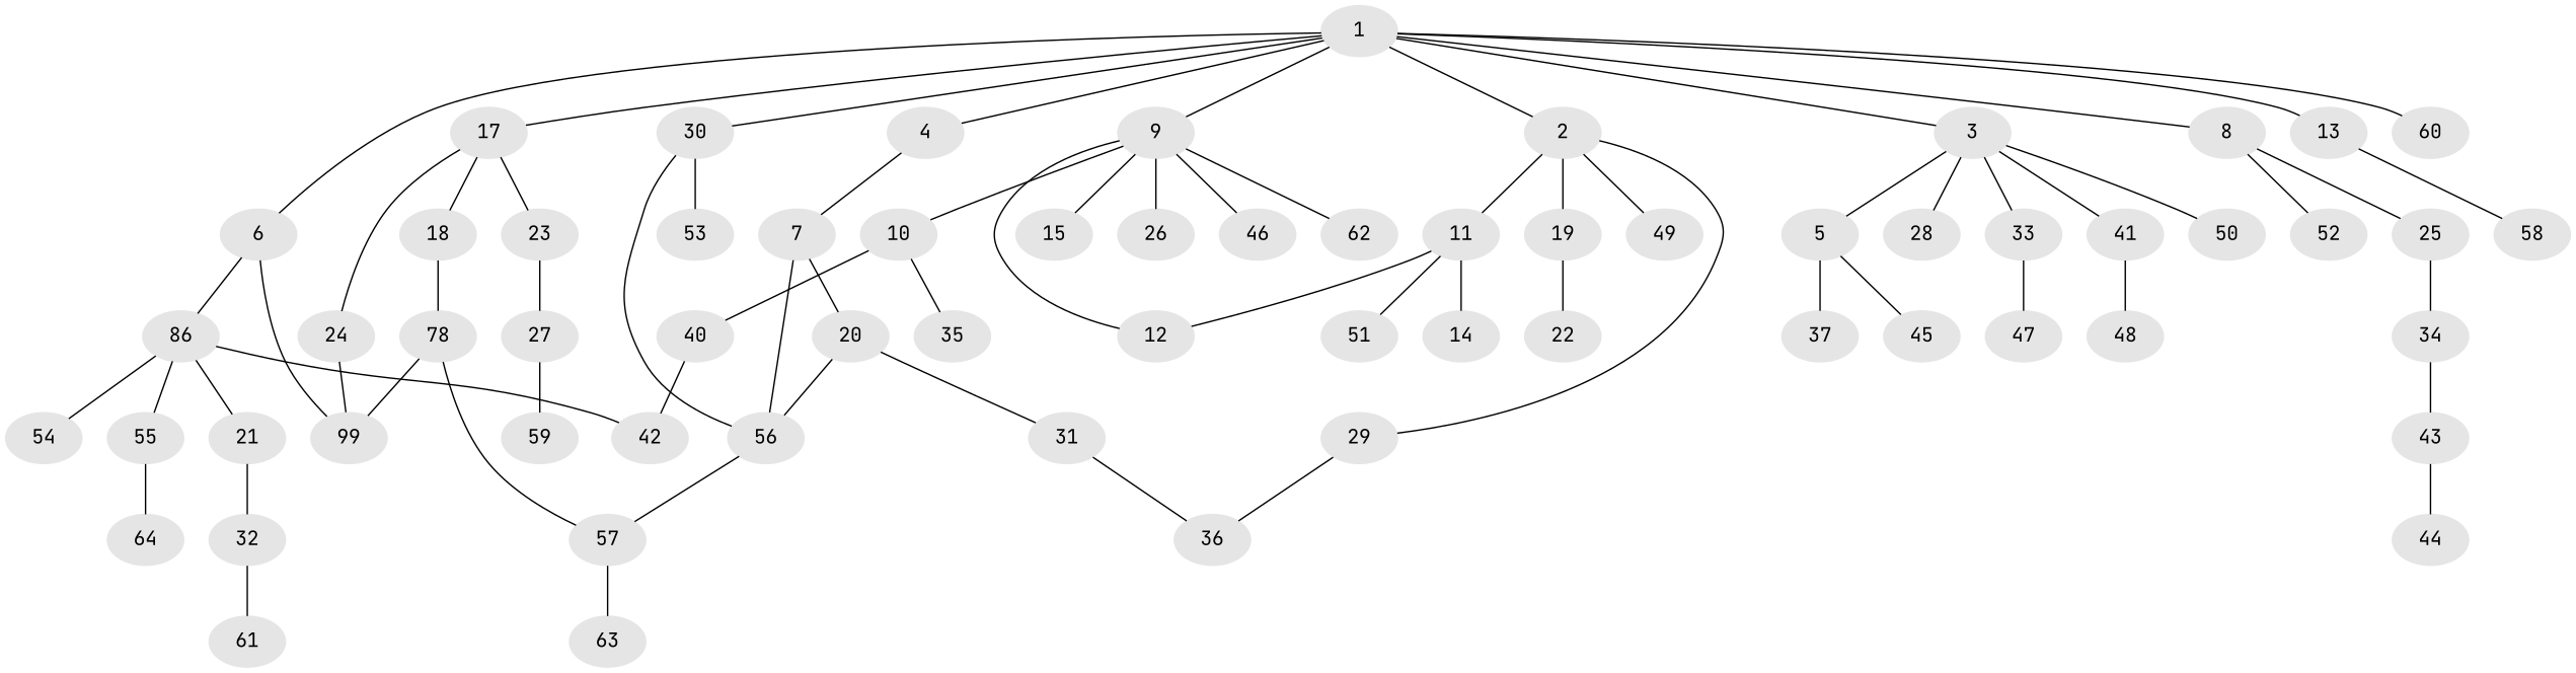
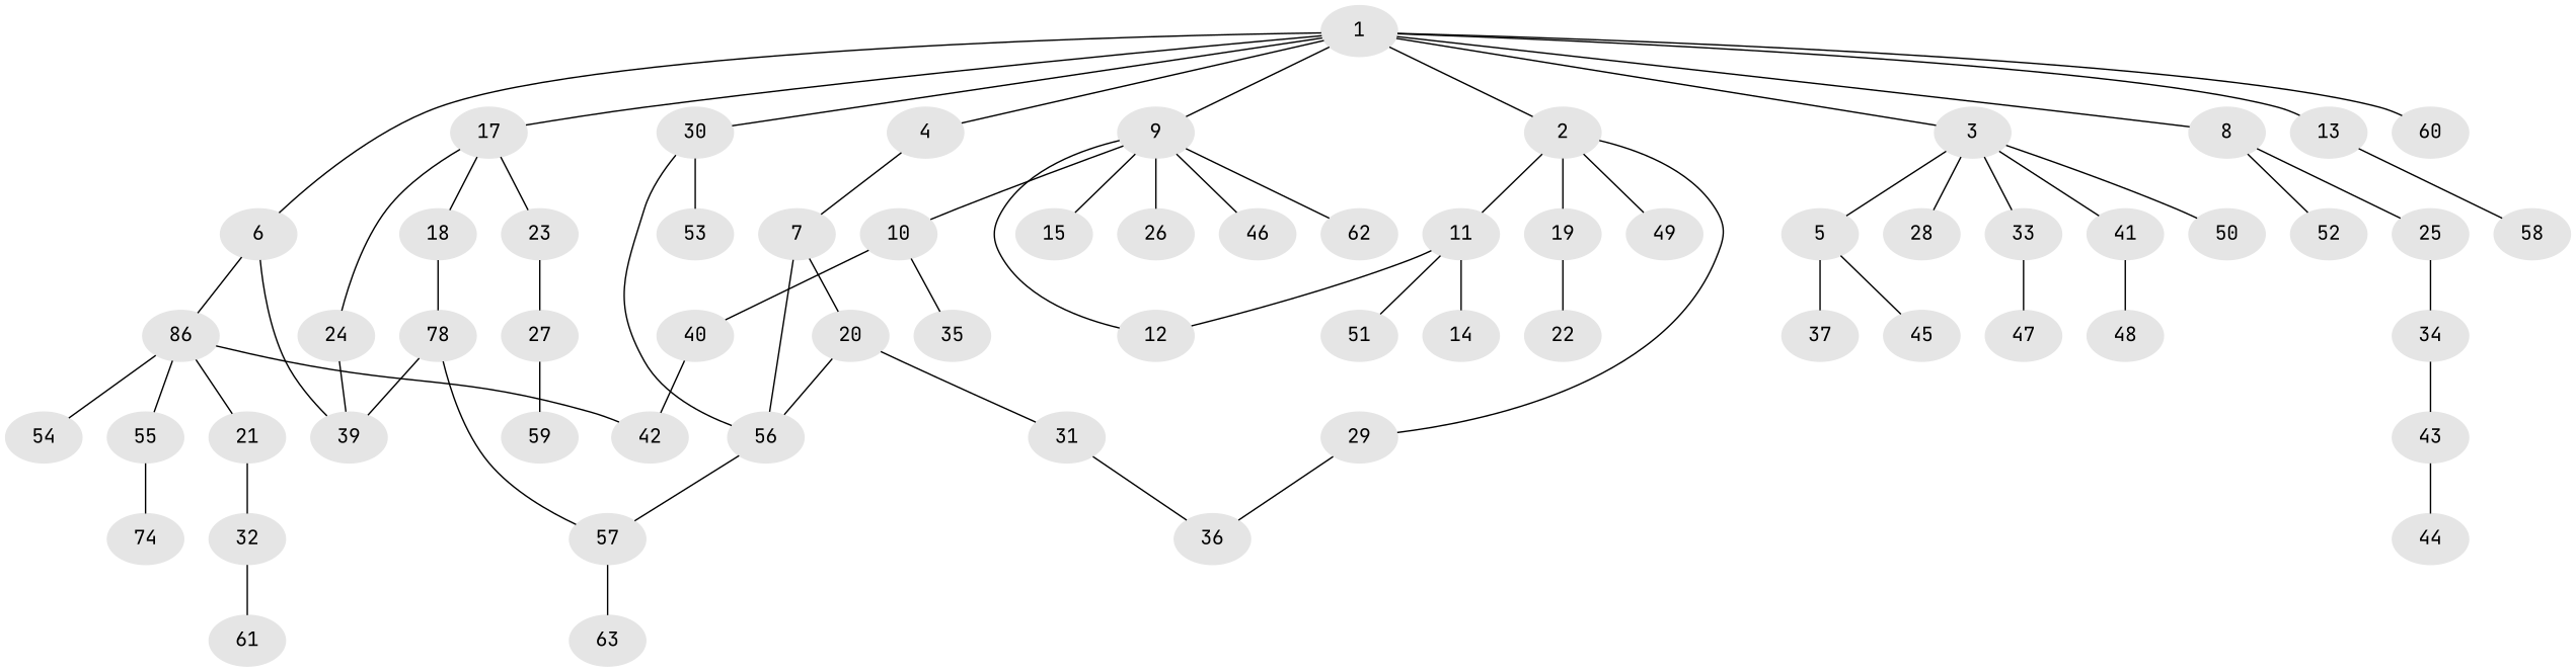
  graph {
    fontname="JetBrains Mono"
    node [color=gray90 fontname="JetBrains Mono" style=filled]
    edge [fontname="JetBrains Mono"]
    1
    2
    3
    4
    6
    8
    9
    13
    17
    30
    60
    11
    19
    29
    49
    5
    28
    33
    41
    50
    7
    n22 [label=86]
-   39 [label=99]
+   39
    25
    52
    10
    12
    15
    26
    46
    62
    58
    18
    23
    24
    56
    53
    14
    51
    22
    36
    37
    45
    47
    48
    20
    21
    42
    54
    55
    27
    59
    31
    57
    34
    35
    40
    n58 [label=78]
    32
-   64
+   64 [label=74]
    61
    43
    44
    63
    1 -- 2
    1 -- 3
    1 -- 4
    1 -- 6
    1 -- 8
    1 -- 9
    1 -- 13
    1 -- 17
    1 -- 30
    1 -- 60
    2 -- 11
    2 -- 19
    2 -- 29
    2 -- 49
    3 -- 5
    3 -- 28
    3 -- 33
    3 -- 41
    3 -- 50
    4 -- 7
    6 -- n22
    6 -- 39
    8 -- 25
    8 -- 52
    9 -- 10
    9 -- 12
    9 -- 15
    9 -- 26
    9 -- 46
    9 -- 62
    13 -- 58
    17 -- 18
    17 -- 23
    17 -- 24
    30 -- 56
    30 -- 53
    11 -- 12
    11 -- 14
    11 -- 51
    19 -- 22
    29 -- 36
    5 -- 37
    5 -- 45
    33 -- 47
    41 -- 48
    7 -- 56
    7 -- 20
    n22 -- 21
    n22 -- 42
    n22 -- 54
    n22 -- 55
    25 -- 34
    10 -- 35
    10 -- 40
    18 -- n58
    23 -- 27
    24 -- 39
    56 -- 57
    20 -- 56
    20 -- 31
    21 -- 32
    55 -- 64
    27 -- 59
    31 -- 36
    57 -- 63
    34 -- 43
    40 -- 42
    n58 -- 39
    n58 -- 57
    32 -- 61
    43 -- 44
  }
